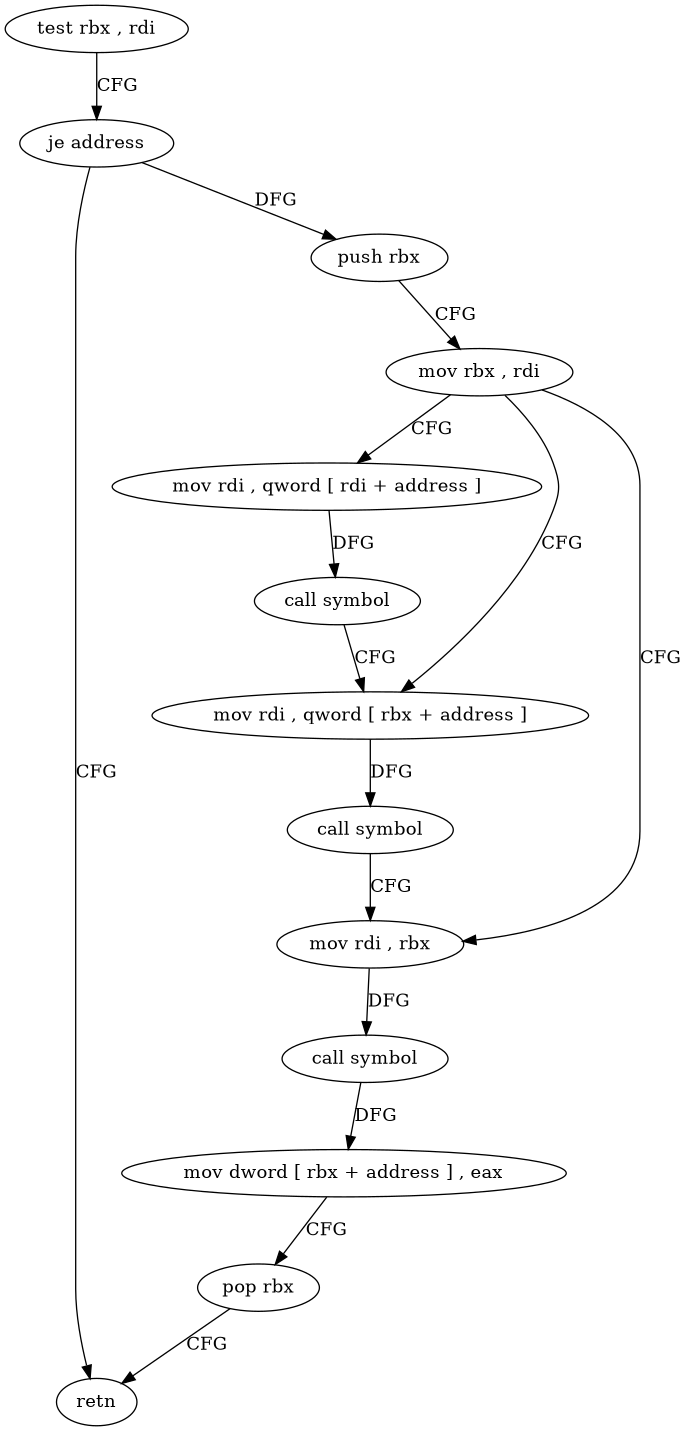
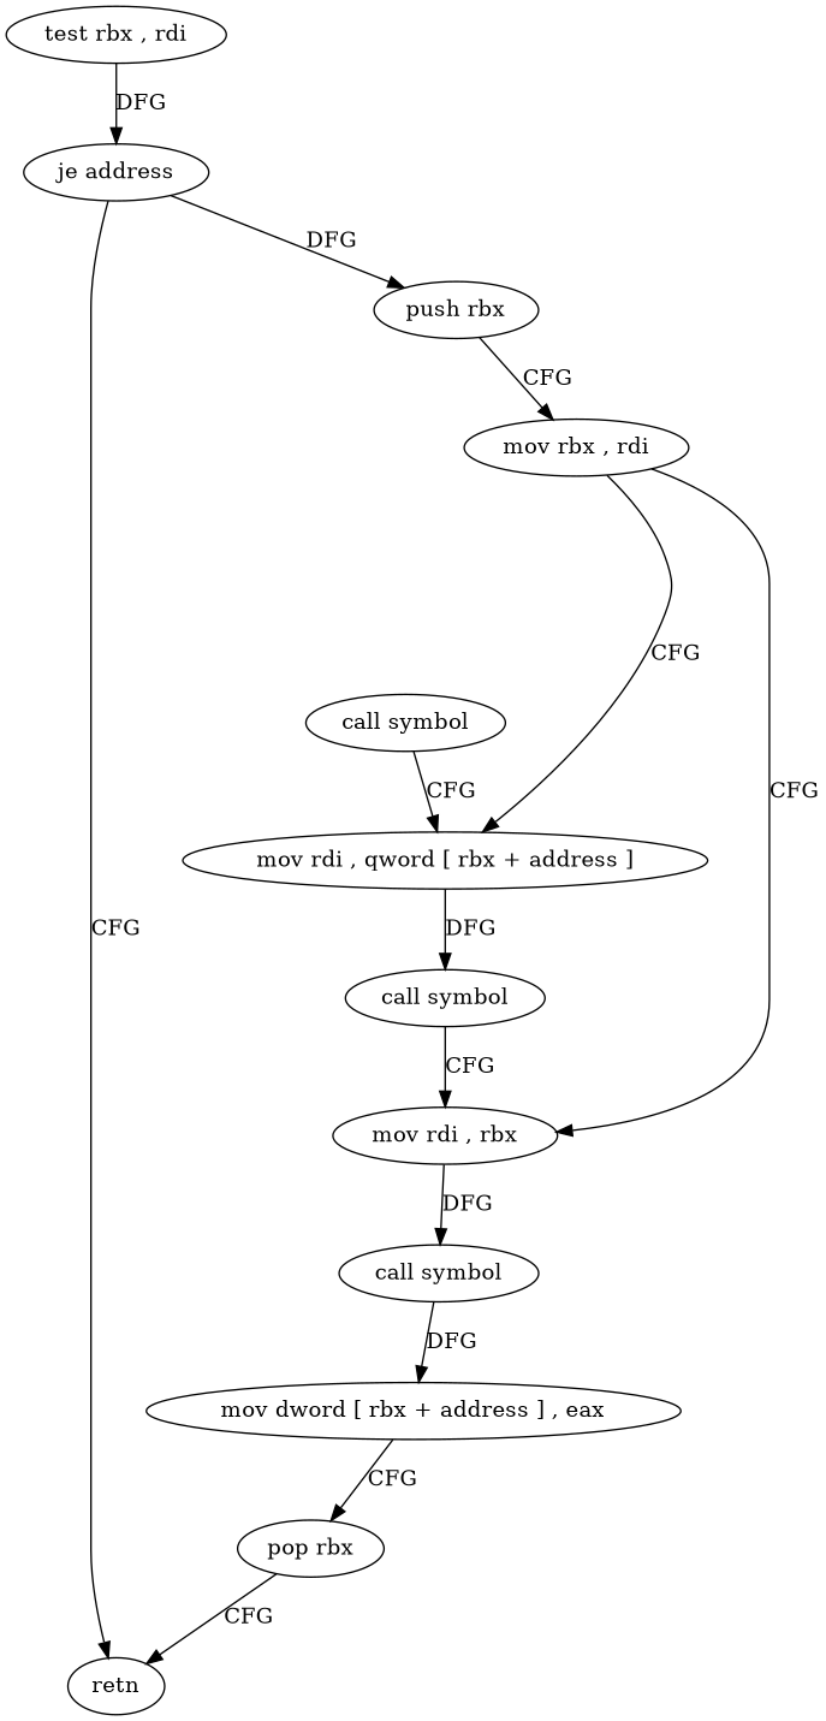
  digraph {
    n1 [label="test rbx , rdi"]
    n2 [label="je address"]
    n3 [label=retn]
    n4 [label="push rbx"]
    n5 [label="mov rbx , rdi"]
-   n6 [label="mov rdi , qword [ rdi + address ]"]
    n7 [label="mov rdi , qword [ rbx + address ]"]
    n8 [label="mov rdi , rbx"]
    n9 [label="call symbol"]
    n10 [label="call symbol"]
    n11 [label="call symbol"]
    n12 [label="mov dword [ rbx + address ] , eax"]
    n13 [label="pop rbx"]
-   n1 -> n2 [label=CFG]
+   n1 -> n2 [label=DFG]
    n2 -> n3 [label=CFG]
    n2 -> n4 [label=DFG]
    n4 -> n5 [label=CFG]
-   n5 -> n6 [label=CFG]
    n5 -> n7 [label=CFG]
    n5 -> n8 [label=CFG]
-   n6 -> n9 [label=DFG]
    n7 -> n10 [label=DFG]
    n8 -> n11 [label=DFG]
    n9 -> n7 [label=CFG]
    n10 -> n8 [label=CFG]
    n11 -> n12 [label=DFG]
    n12 -> n13 [label=CFG]
    n13 -> n3 [label=CFG]
  }
